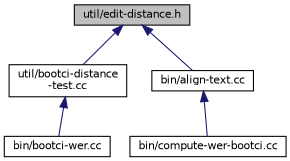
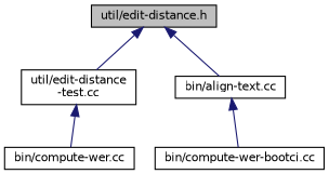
  digraph {
    node [color=black fillcolor=white fontname=Helvetica fontsize=10 shape=record style=filled]
    edge [color=midnightblue dir=back fontname=Helvetica fontsize=10 labelfontname=Helvetica labelfontsize=10 style=solid]
    n1 [fillcolor=grey75 fontcolor=black height=0.2 label="util/edit-distance.h" width=0.4]
-   n2 [height=0.2 label="util/bootci-distance\l-test.cc" width=0.4]
+   n2 [height=0.2 label="util/edit-distance\l-test.cc" width=0.4]
    n3 [height=0.2 label="bin/align-text.cc" width=0.4]
-   n4 [height=0.2 label="bin/bootci-wer.cc" width=0.4]
+   n4 [height=0.2 label="bin/compute-wer.cc" width=0.4]
    n5 [height=0.2 label="bin/compute-wer-bootci.cc" width=0.4]
    n1 -> n2
    n1 -> n3
    n2 -> n4
    n3 -> n5
  }
